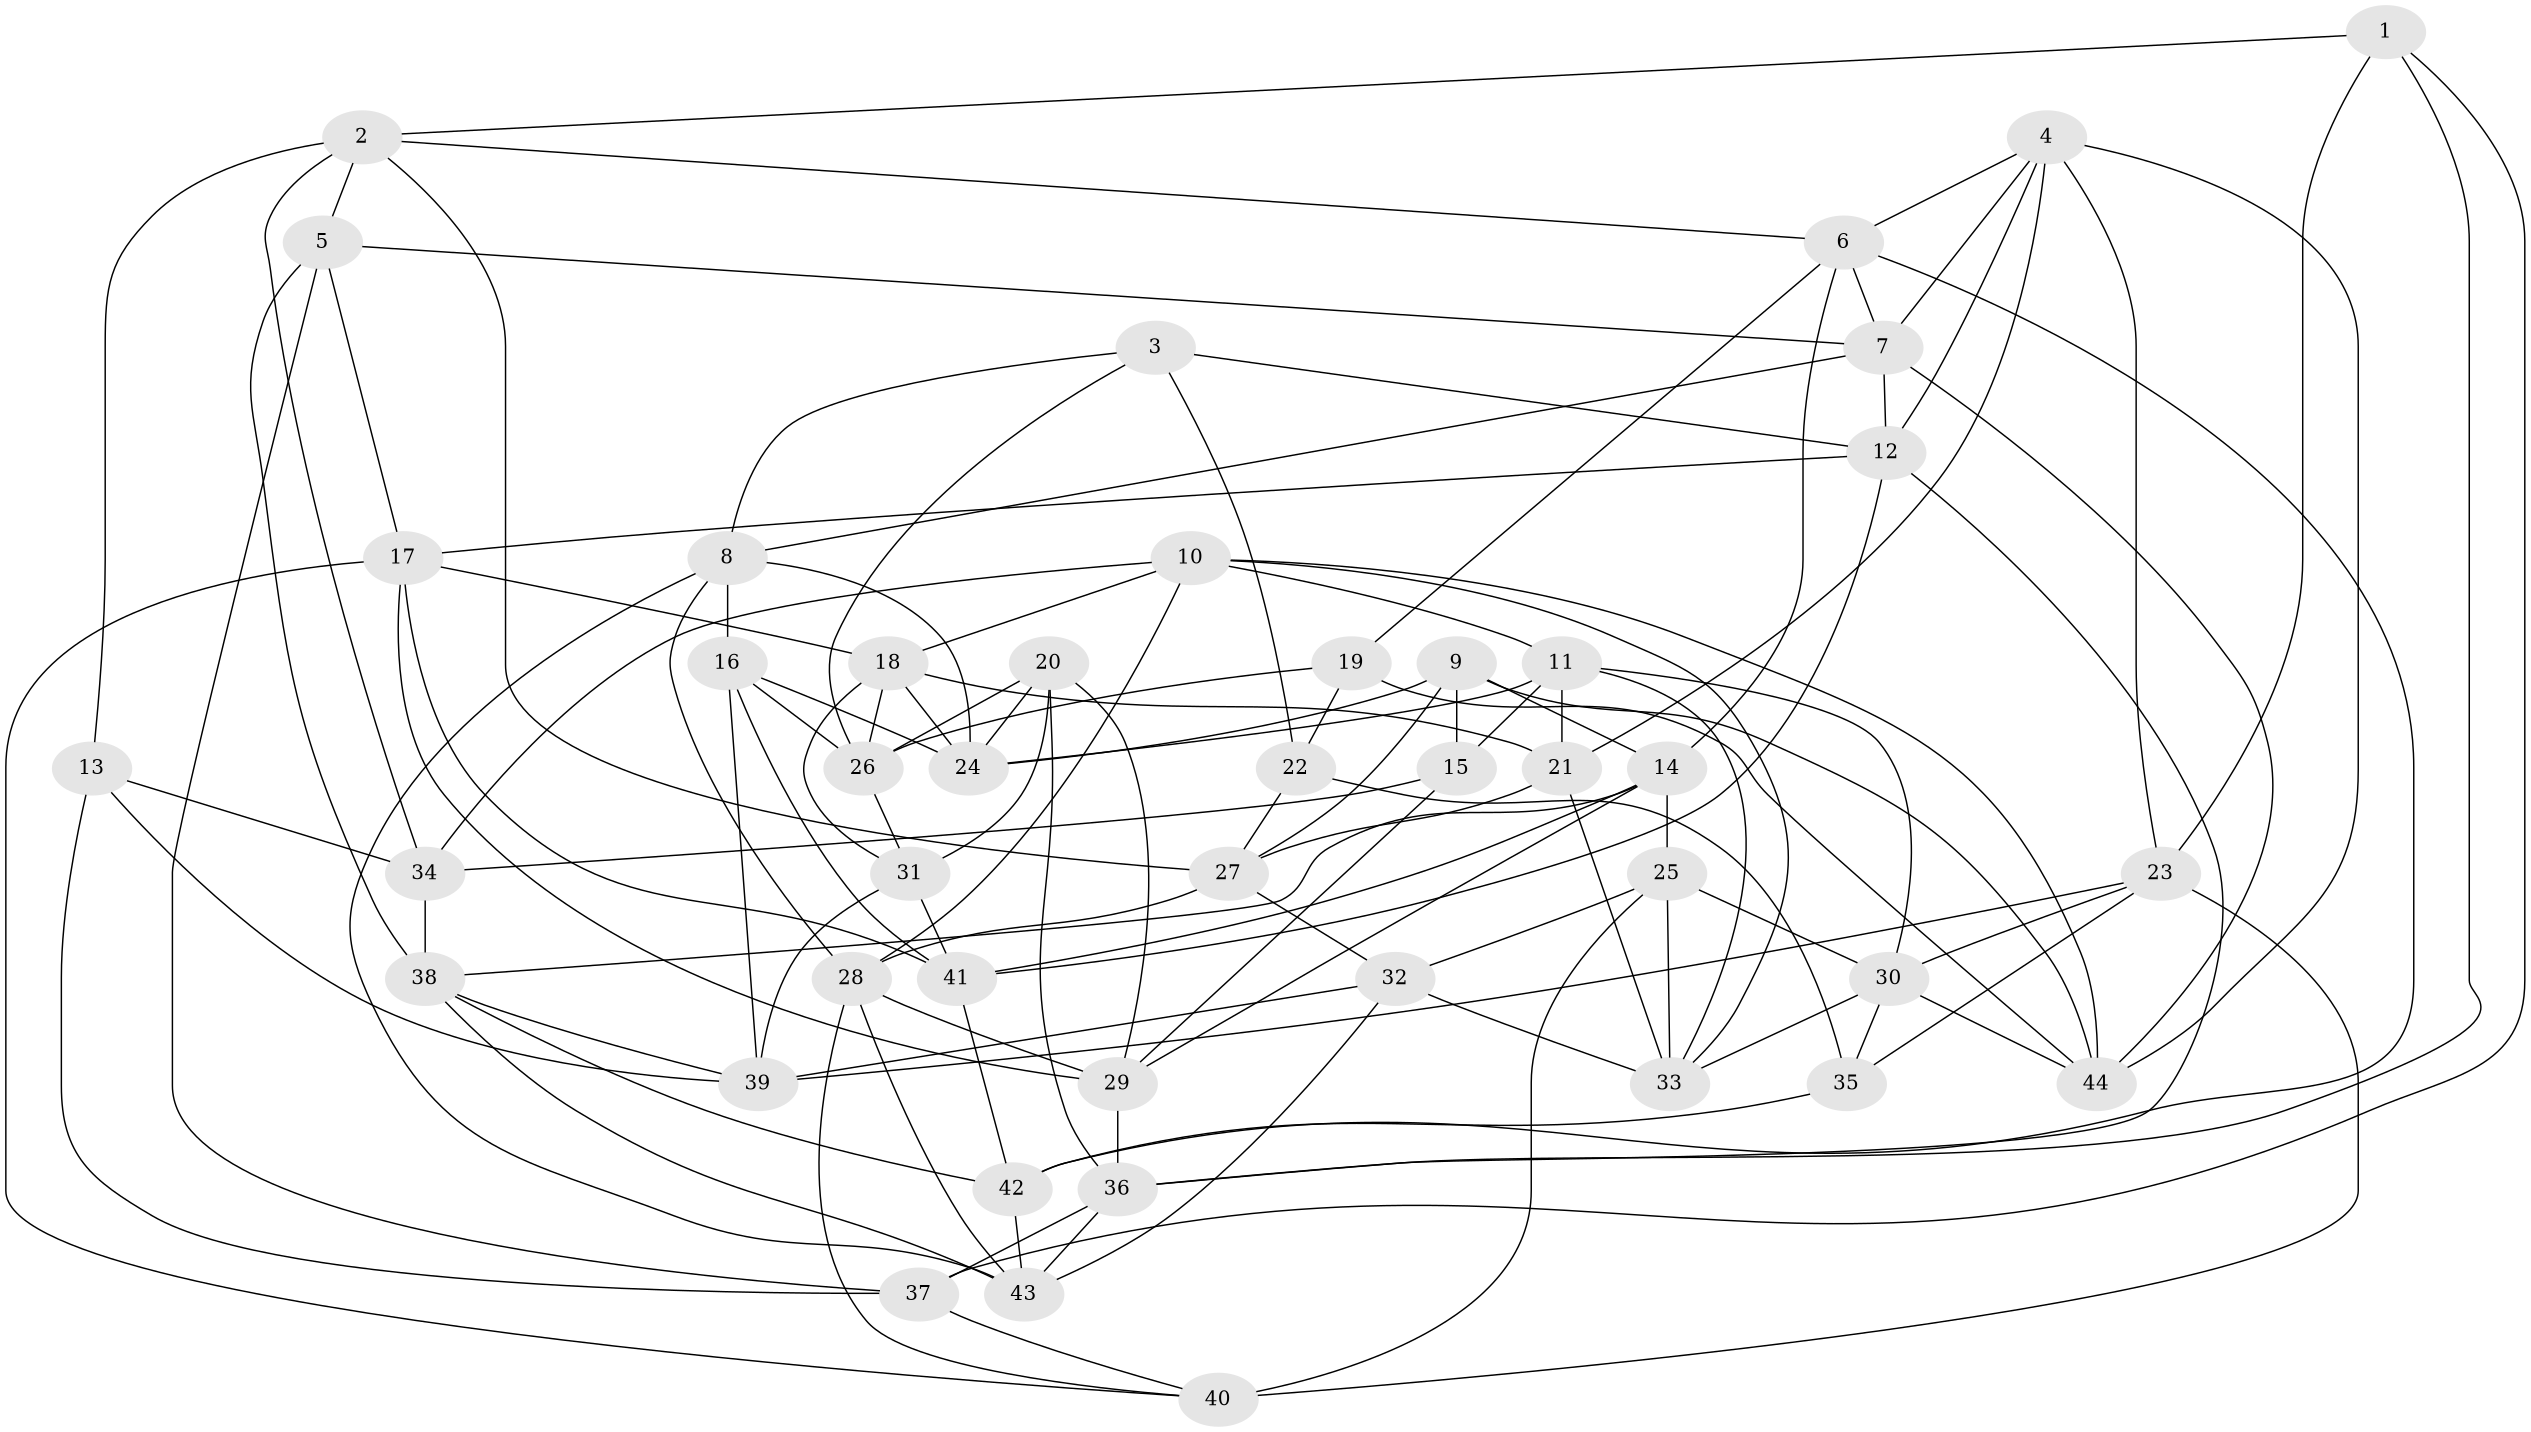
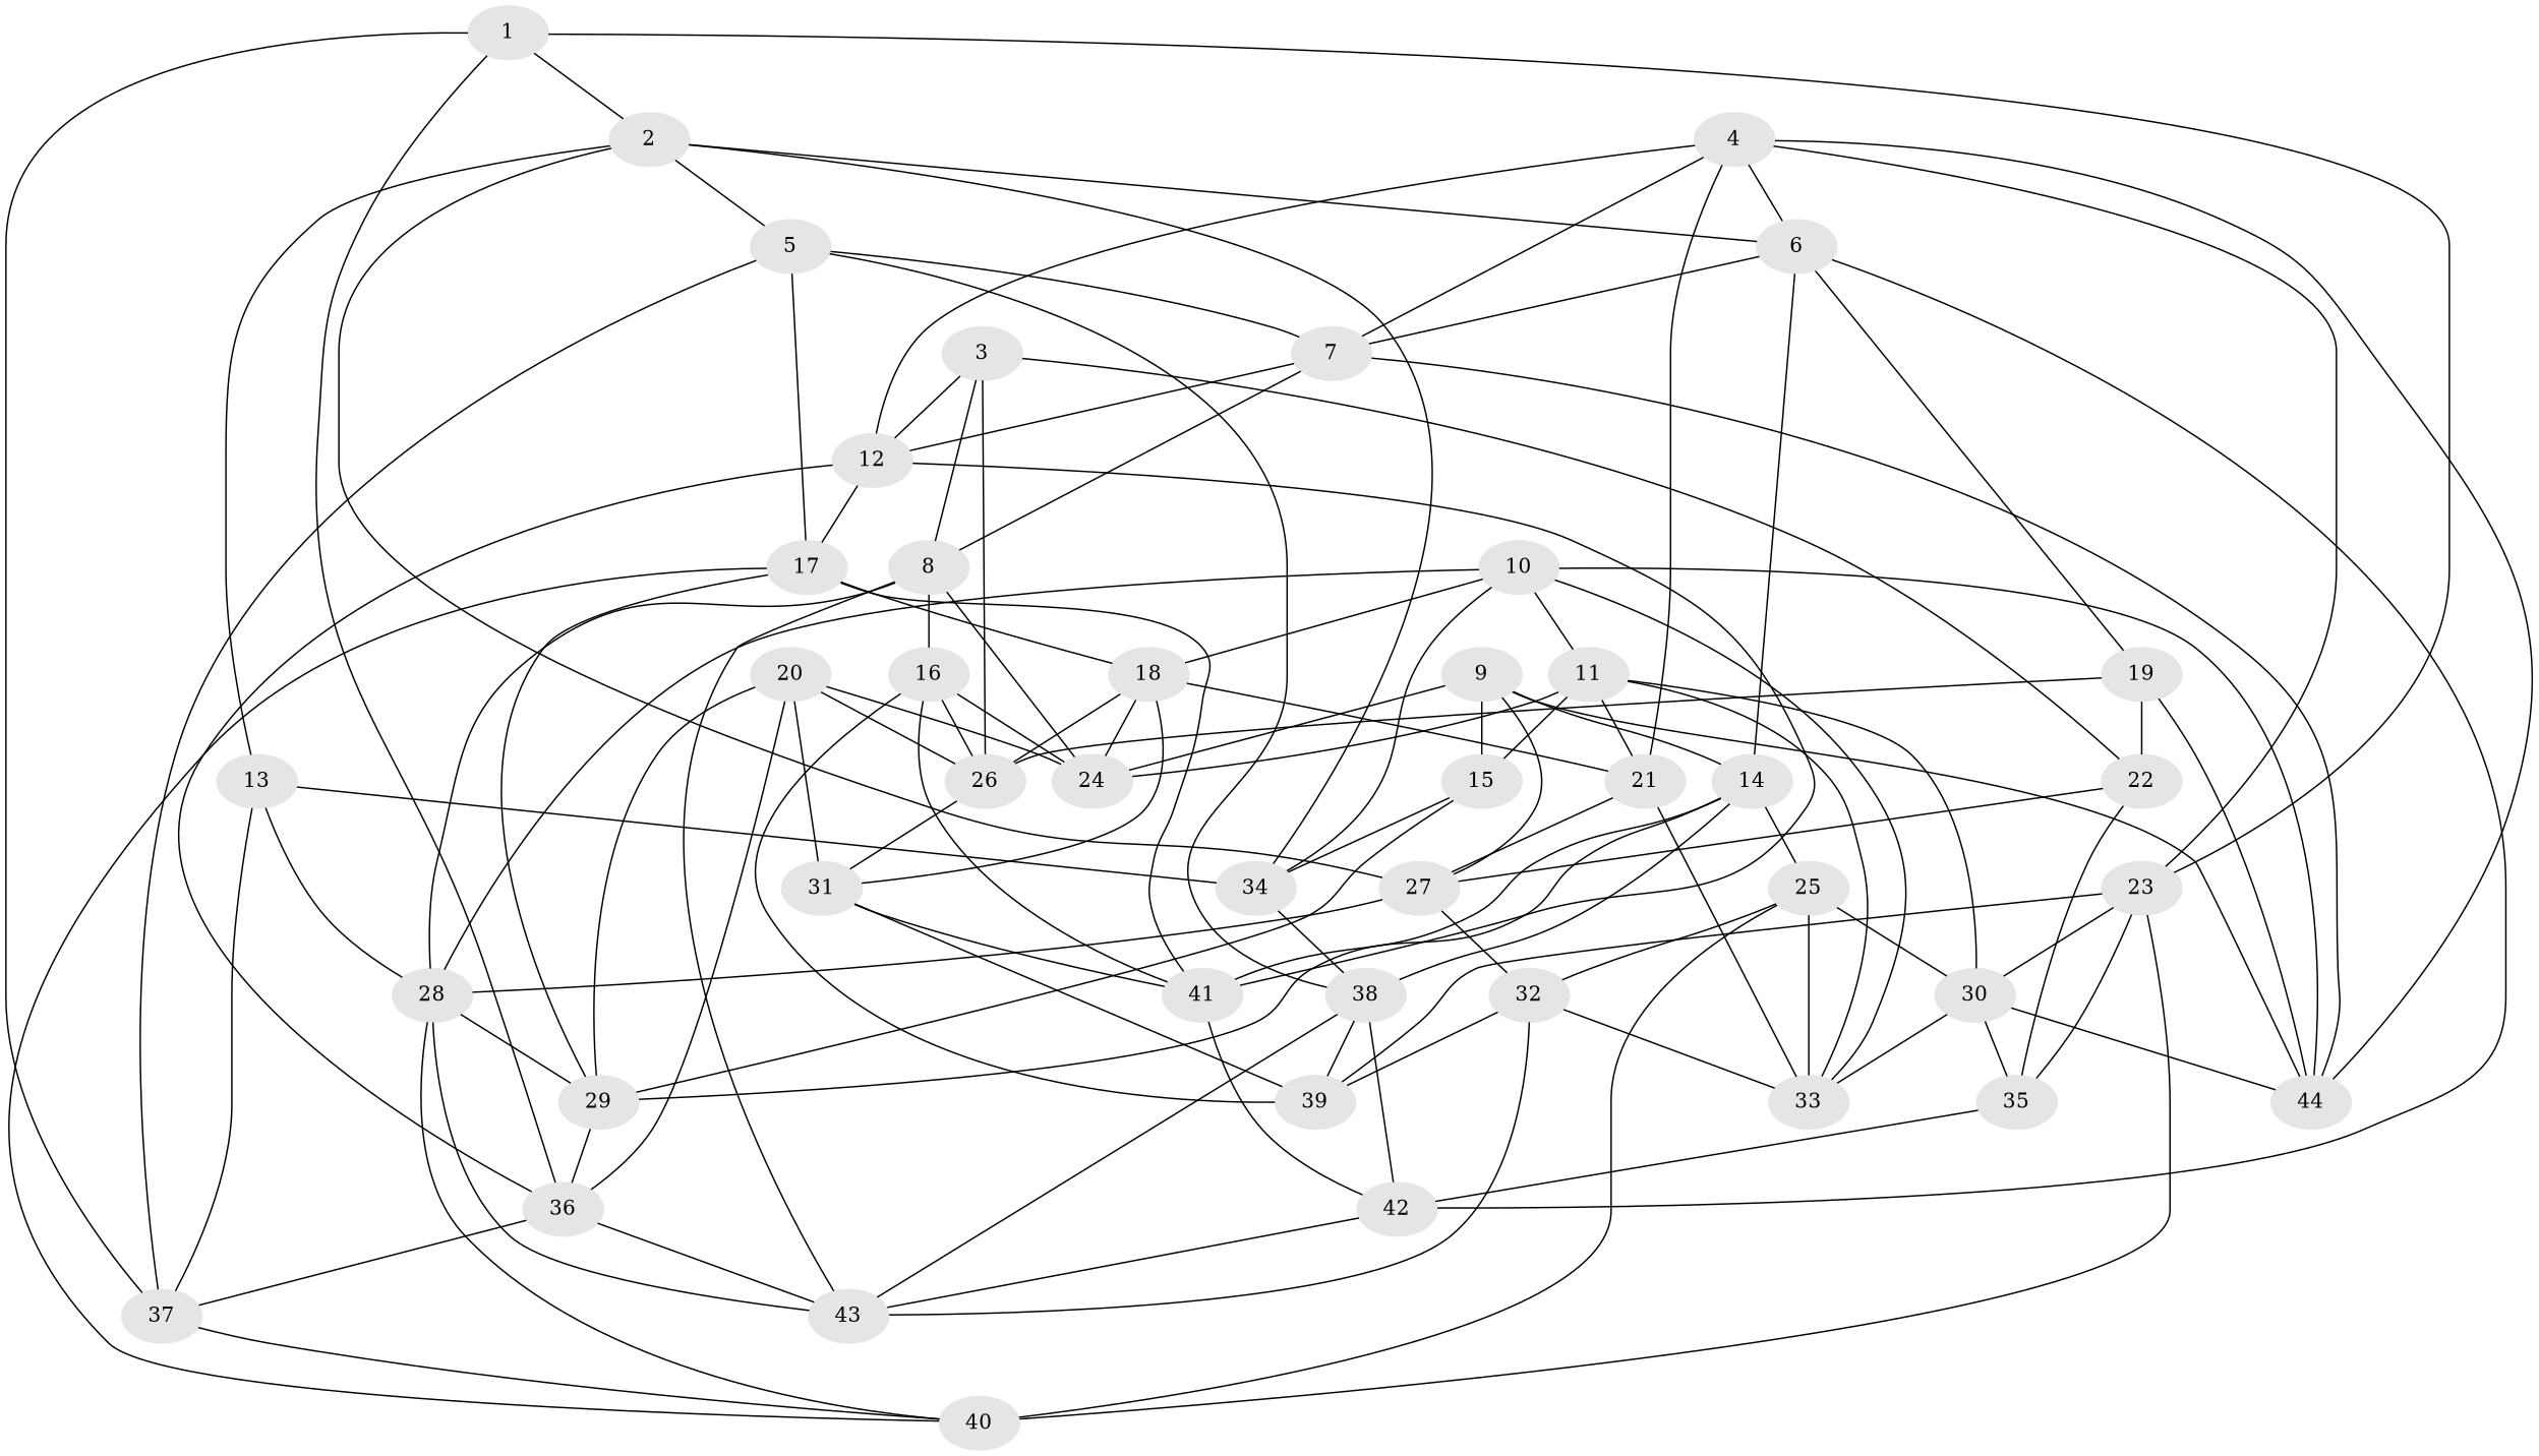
  graph {
    node [color=gray90 style=filled]
    edge [weight=1.0]
    1
    2
    23
    36
    37
    5
    6
    13
    27
    34
    30
    39
    40
    35
    43
    7
    17
    38
    14
    19
    42
    28
    32
    3
    8
    12
    22
    26
    16
    24
    41
    31
    4
    21
    44
    33
    18
    29
    25
    9
    15
    10
    11
    20
    1 -- 2
    1 -- 23
    1 -- 36
    1 -- 37
    2 -- 5
    2 -- 6
    2 -- 13
    2 -- 27
    2 -- 34
    23 -- 30
    23 -- 39
    23 -- 40
    23 -- 35
    36 -- 37
    36 -- 43
    37 -- 40
    5 -- 37 [weight=2.0]
    5 -- 7
    5 -- 17
    5 -- 38
    6 -- 7
    6 -- 14
    6 -- 19
    6 -- 42
    13 -- 37
    13 -- 34
-   13 -- 39
+   13 -- 28
    27 -- 28
    27 -- 32
    34 -- 38
    30 -- 35
    30 -- 44
    30 -- 33
    35 -- 42
    7 -- 8
    7 -- 12
    7 -- 44
    17 -- 40
    17 -- 41
    17 -- 18
    17 -- 29
    38 -- 39
    38 -- 43
    38 -- 42
    14 -- 38
    14 -- 41
    14 -- 29
    14 -- 25
    19 -- 22 [weight=3.0]
    19 -- 26
    19 -- 44
    42 -- 43
    28 -- 40
    28 -- 43
    28 -- 29
    32 -- 39
    32 -- 43
    32 -- 33
    3 -- 8
    3 -- 12
    3 -- 22
    3 -- 26
    8 -- 43
    8 -- 28
    8 -- 16
    8 -- 24
    12 -- 36
    12 -- 17
    12 -- 41
    22 -- 27
    22 -- 35
    26 -- 31
    16 -- 39
    16 -- 26
    16 -- 24
    16 -- 41
    41 -- 42
    31 -- 39
    31 -- 41
    4 -- 23
    4 -- 6
    4 -- 7
    4 -- 12
    4 -- 21
    4 -- 44
    21 -- 27
    21 -- 33
    18 -- 26
    18 -- 24
    18 -- 31
    18 -- 21
    29 -- 36
    25 -- 30
    25 -- 40 [weight=2.0]
    25 -- 32
    25 -- 33
    9 -- 27
    9 -- 14
    9 -- 24
    9 -- 44
    9 -- 15 [weight=2.0]
    15 -- 34 [weight=2.0]
    15 -- 29
    10 -- 34
    10 -- 28
    10 -- 44
    10 -- 33
    10 -- 18
    10 -- 11
    11 -- 30
    11 -- 24
    11 -- 21
    11 -- 33
    11 -- 15
    20 -- 36
    20 -- 26
    20 -- 24
    20 -- 31 [weight=2.0]
    20 -- 29
  }
